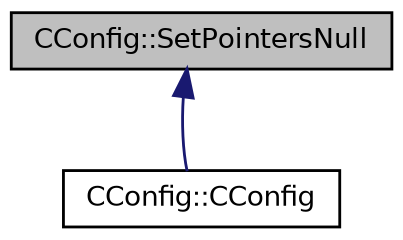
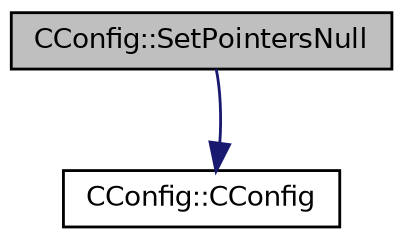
  digraph {
    rankdir=TB
    fontname="DejaVu Sans"
    node [color=black fontname="DejaVu Sans" fontsize=10 shape=record style=filled]
    n1 [fillcolor=grey75 fontcolor=black height=0.2 label="CConfig::SetPointersNull" width=0.4]
    n2 [fillcolor=white height=0.2 label="CConfig::CConfig" width=0.4]
-   n1 -> n2 [color=midnightblue dir=back fontname="DejaVu Sans" fontsize=10 labelfontname=Helvetica labelfontsize=10 style=solid]
+   n2 -> n1 [color=midnightblue dir=back fontname="DejaVu Sans" fontsize=10 labelfontname=Helvetica labelfontsize=10 style=solid]
  }
